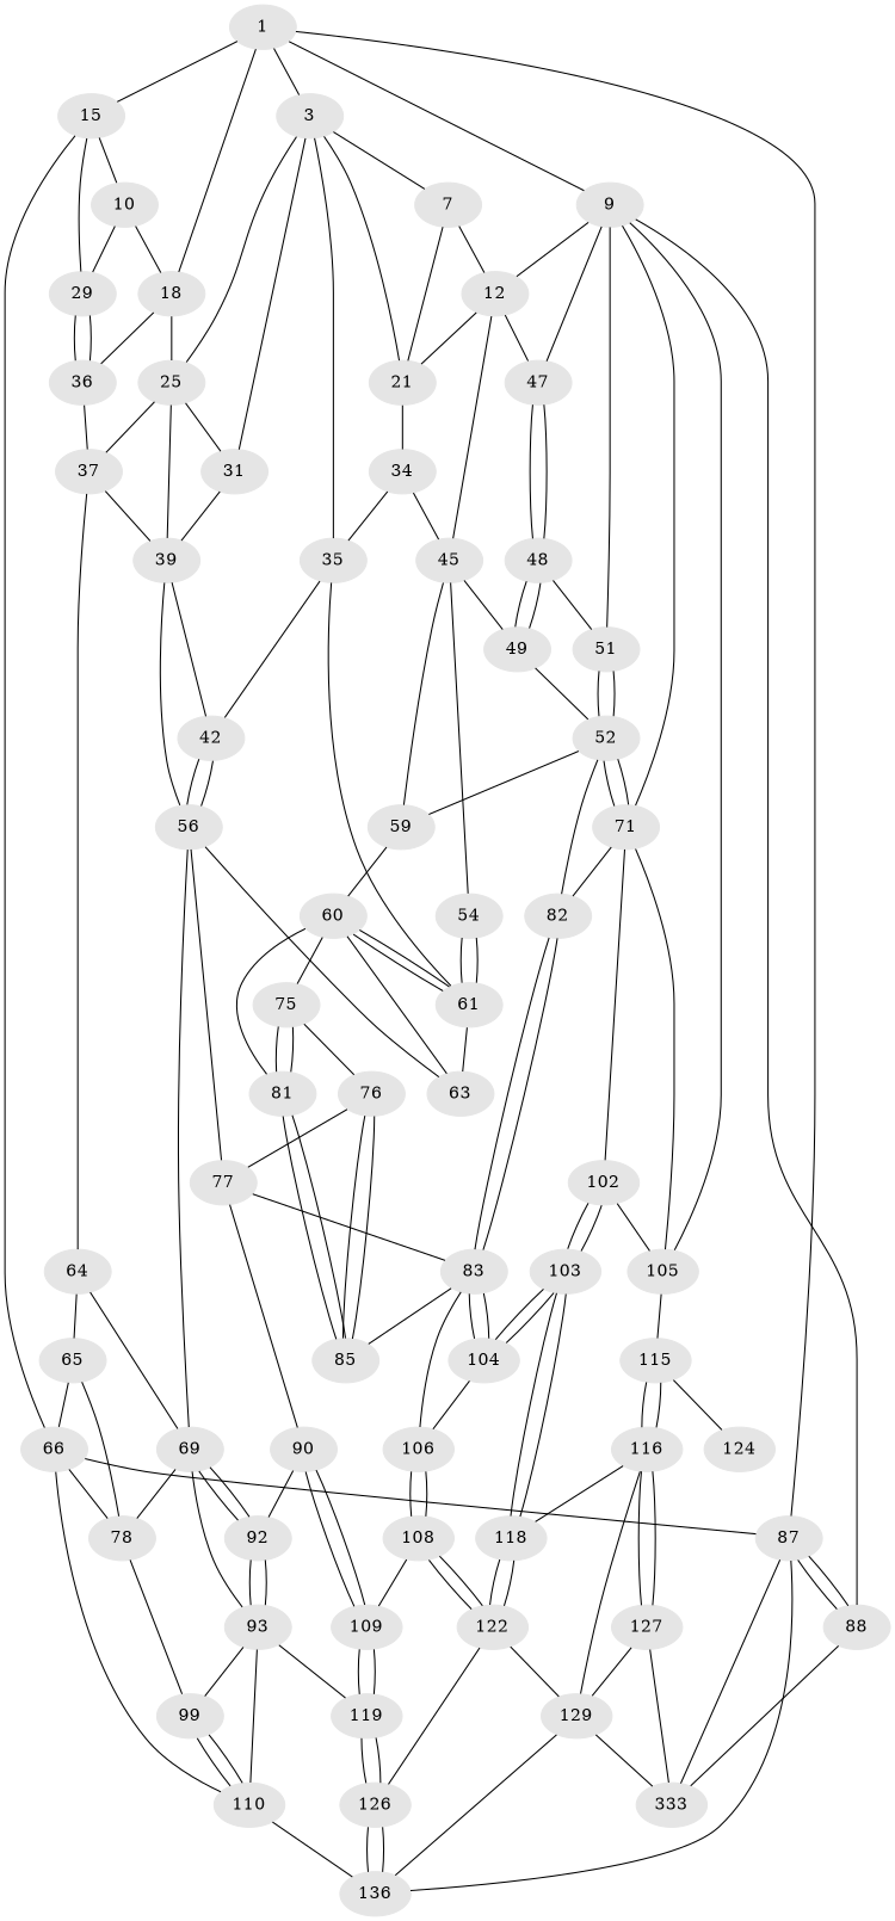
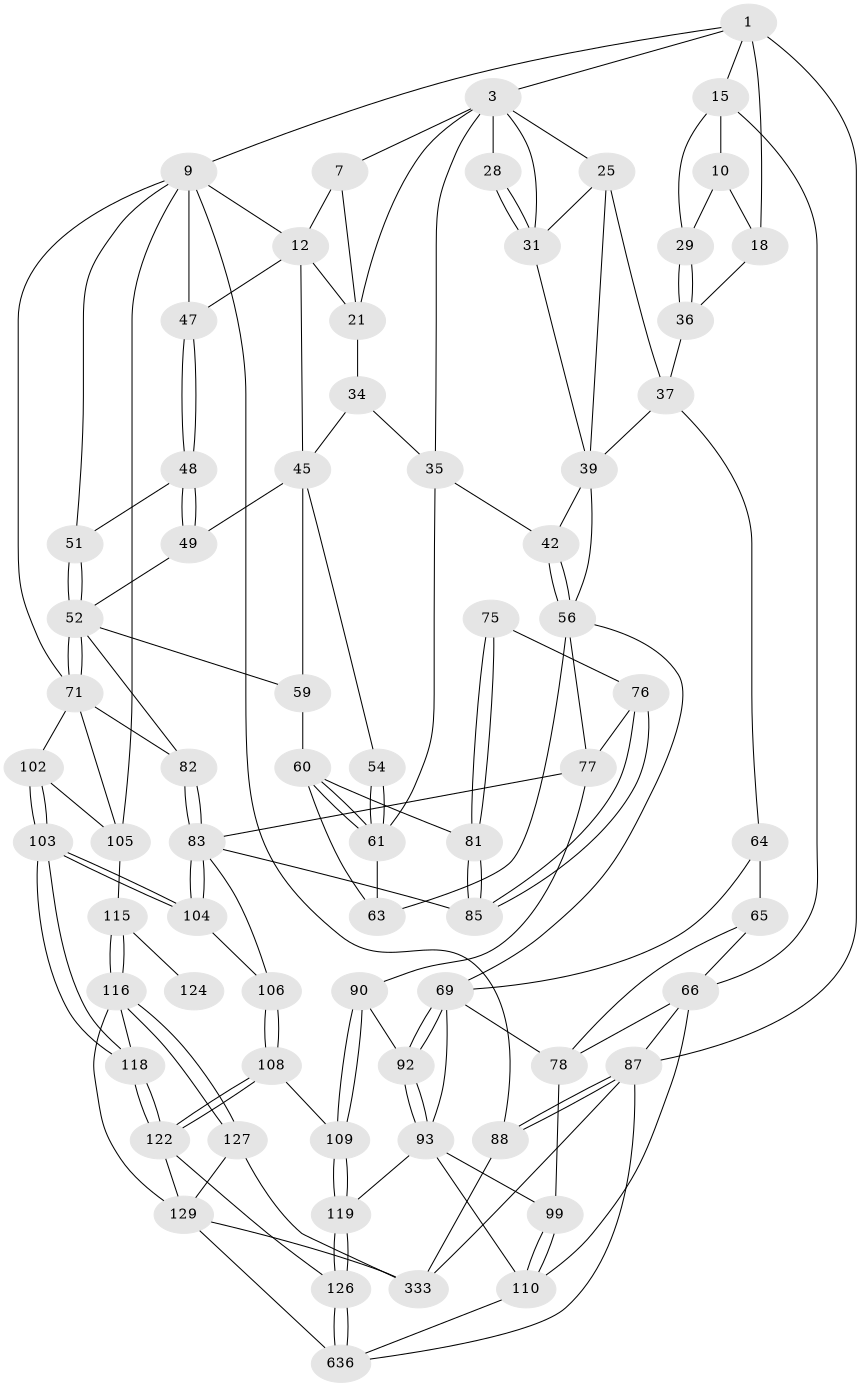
  graph {
    node [color=gray90 style=filled]
    1 [super="+8+2"]
    3 [super="+24+4"]
    9 [super="+10+70"]
    15 [super="+16"]
    18 [super="+19"]
    87 [super="+97"]
    7 [super="+13"]
    21 [super="+23"]
    25 [super="+33+26"]
+   28
    31 [super="+32"]
    35 [super="+41"]
    12 [super="+22"]
    47
    51
    71 [super="+100"]
    88 [super="+123"]
    105 [super="+107"]
    n19 [label=10 super="+20"]
    29
    66 [super="+95"]
    36
    n23 [label=333 super="+134"]
-   136 [super="+137"]
+   136 [super="+137" label=636]
    34
    37 [super="+38"]
    39 [super="+43+40"]
    42
    61 [super="+62"]
    45 [super="+46+50"]
    48
    52 [super="+53"]
    82
    102
    115
    54
    49
    59
    78 [super="+79"]
    110 [super="+111"]
    64
    56 [super="+57"]
    63
    n44 [label=69 super="+68"]
    65
    77 [super="+90"]
    60 [super="+73"]
    83 [super="+84"]
    92
    93 [super="+112+94"]
    n51 [label=90]
    75
    81
    76
    85
    99
    119
    103
    104
    106
    109
    108
    124 [super="+128"]
    126
    118
    122 [super="+125"]
    116 [super="+117"]
    129 [super="+130"]
    127 [super="+132"]
    1 -- 3
    1 -- 9
    1 -- 15
    1 -- 18 [weight=2]
    1 -- 87
    3 -- 7
    3 -- 21
    3 -- 25
+   3 -- 28 [weight=2]
    3 -- 31
    3 -- 35
    9 -- 12
    9 -- 47
    9 -- 51
    9 -- 71
    9 -- 88
    9 -- 105
    15 -- n19
    15 -- 29
    15 -- 66
-   18 -- 25
    18 -- 36
    87 -- 88
    87 -- 88
    87 -- n23
    87 -- 136
    7 -- 21
    7 -- 12
    21 -- 34
    25 -- 31
    25 -- 37
    25 -- 39
+   28 -- 31
+   28 -- 31
    31 -- 39
    35 -- 42
    35 -- 61
    12 -- 21
    12 -- 47
    12 -- 45
    47 -- 48
    47 -- 48
    51 -- 52
    51 -- 52
    71 -- 105
    71 -- 82
    71 -- 102
    88 -- n23
    105 -- 115
    n19 -- 18
    n19 -- 29
    29 -- 36
    29 -- 36
    66 -- 87
    66 -- 78
    66 -- 110
    36 -- 37
    34 -- 35
    34 -- 45
    37 -- 39
    37 -- 64
    39 -- 42
    39 -- 56
    42 -- 56
    42 -- 56
    61 -- 63
    45 -- 54
    45 -- 49
    45 -- 59
    48 -- 51
    48 -- 49
    48 -- 49
    52 -- 71
    52 -- 71
    52 -- 82
    52 -- 59
    82 -- 83
    82 -- 83
    102 -- 105
    102 -- 103
    102 -- 103
    115 -- 124
    115 -- 116
    115 -- 116
    54 -- 61
    54 -- 61
    49 -- 52
    59 -- 60
    78 -- 99
    110 -- 136
    64 -- n44
    64 -- 65
    56 -- 63
    56 -- n44
    56 -- 77
    n44 -- 78 [weight=2]
    n44 -- 92
    n44 -- 92
    n44 -- 93
    65 -- 66
    65 -- 78
    77 -- 83
    77 -- n51
    60 -- 61
    60 -- 61
    60 -- 63
-   60 -- 75
    60 -- 81
    83 -- 85
    83 -- 104
    83 -- 104
    83 -- 106
    92 -- 93
    92 -- 93
    93 -- 110 [weight=2]
    93 -- 99
    93 -- 119
    n51 -- 92
    n51 -- 109
    n51 -- 109
    75 -- 81
    75 -- 81
    75 -- 76
    81 -- 85
    81 -- 85
    76 -- 77
    76 -- 85
    76 -- 85
    99 -- 110
    99 -- 110
    119 -- 126
    119 -- 126
    103 -- 104
    103 -- 104
    103 -- 118
    103 -- 118
    104 -- 106
    106 -- 108
    106 -- 108
    109 -- 119
    109 -- 119
    108 -- 109
    108 -- 122
    108 -- 122
    126 -- 136
    126 -- 136
    118 -- 122
    118 -- 122
    122 -- 126
    122 -- 129
    116 -- 118
    116 -- 129
    116 -- 127
    116 -- 127
    129 -- n23
    129 -- 136
    127 -- n23
    127 -- 129
  }
